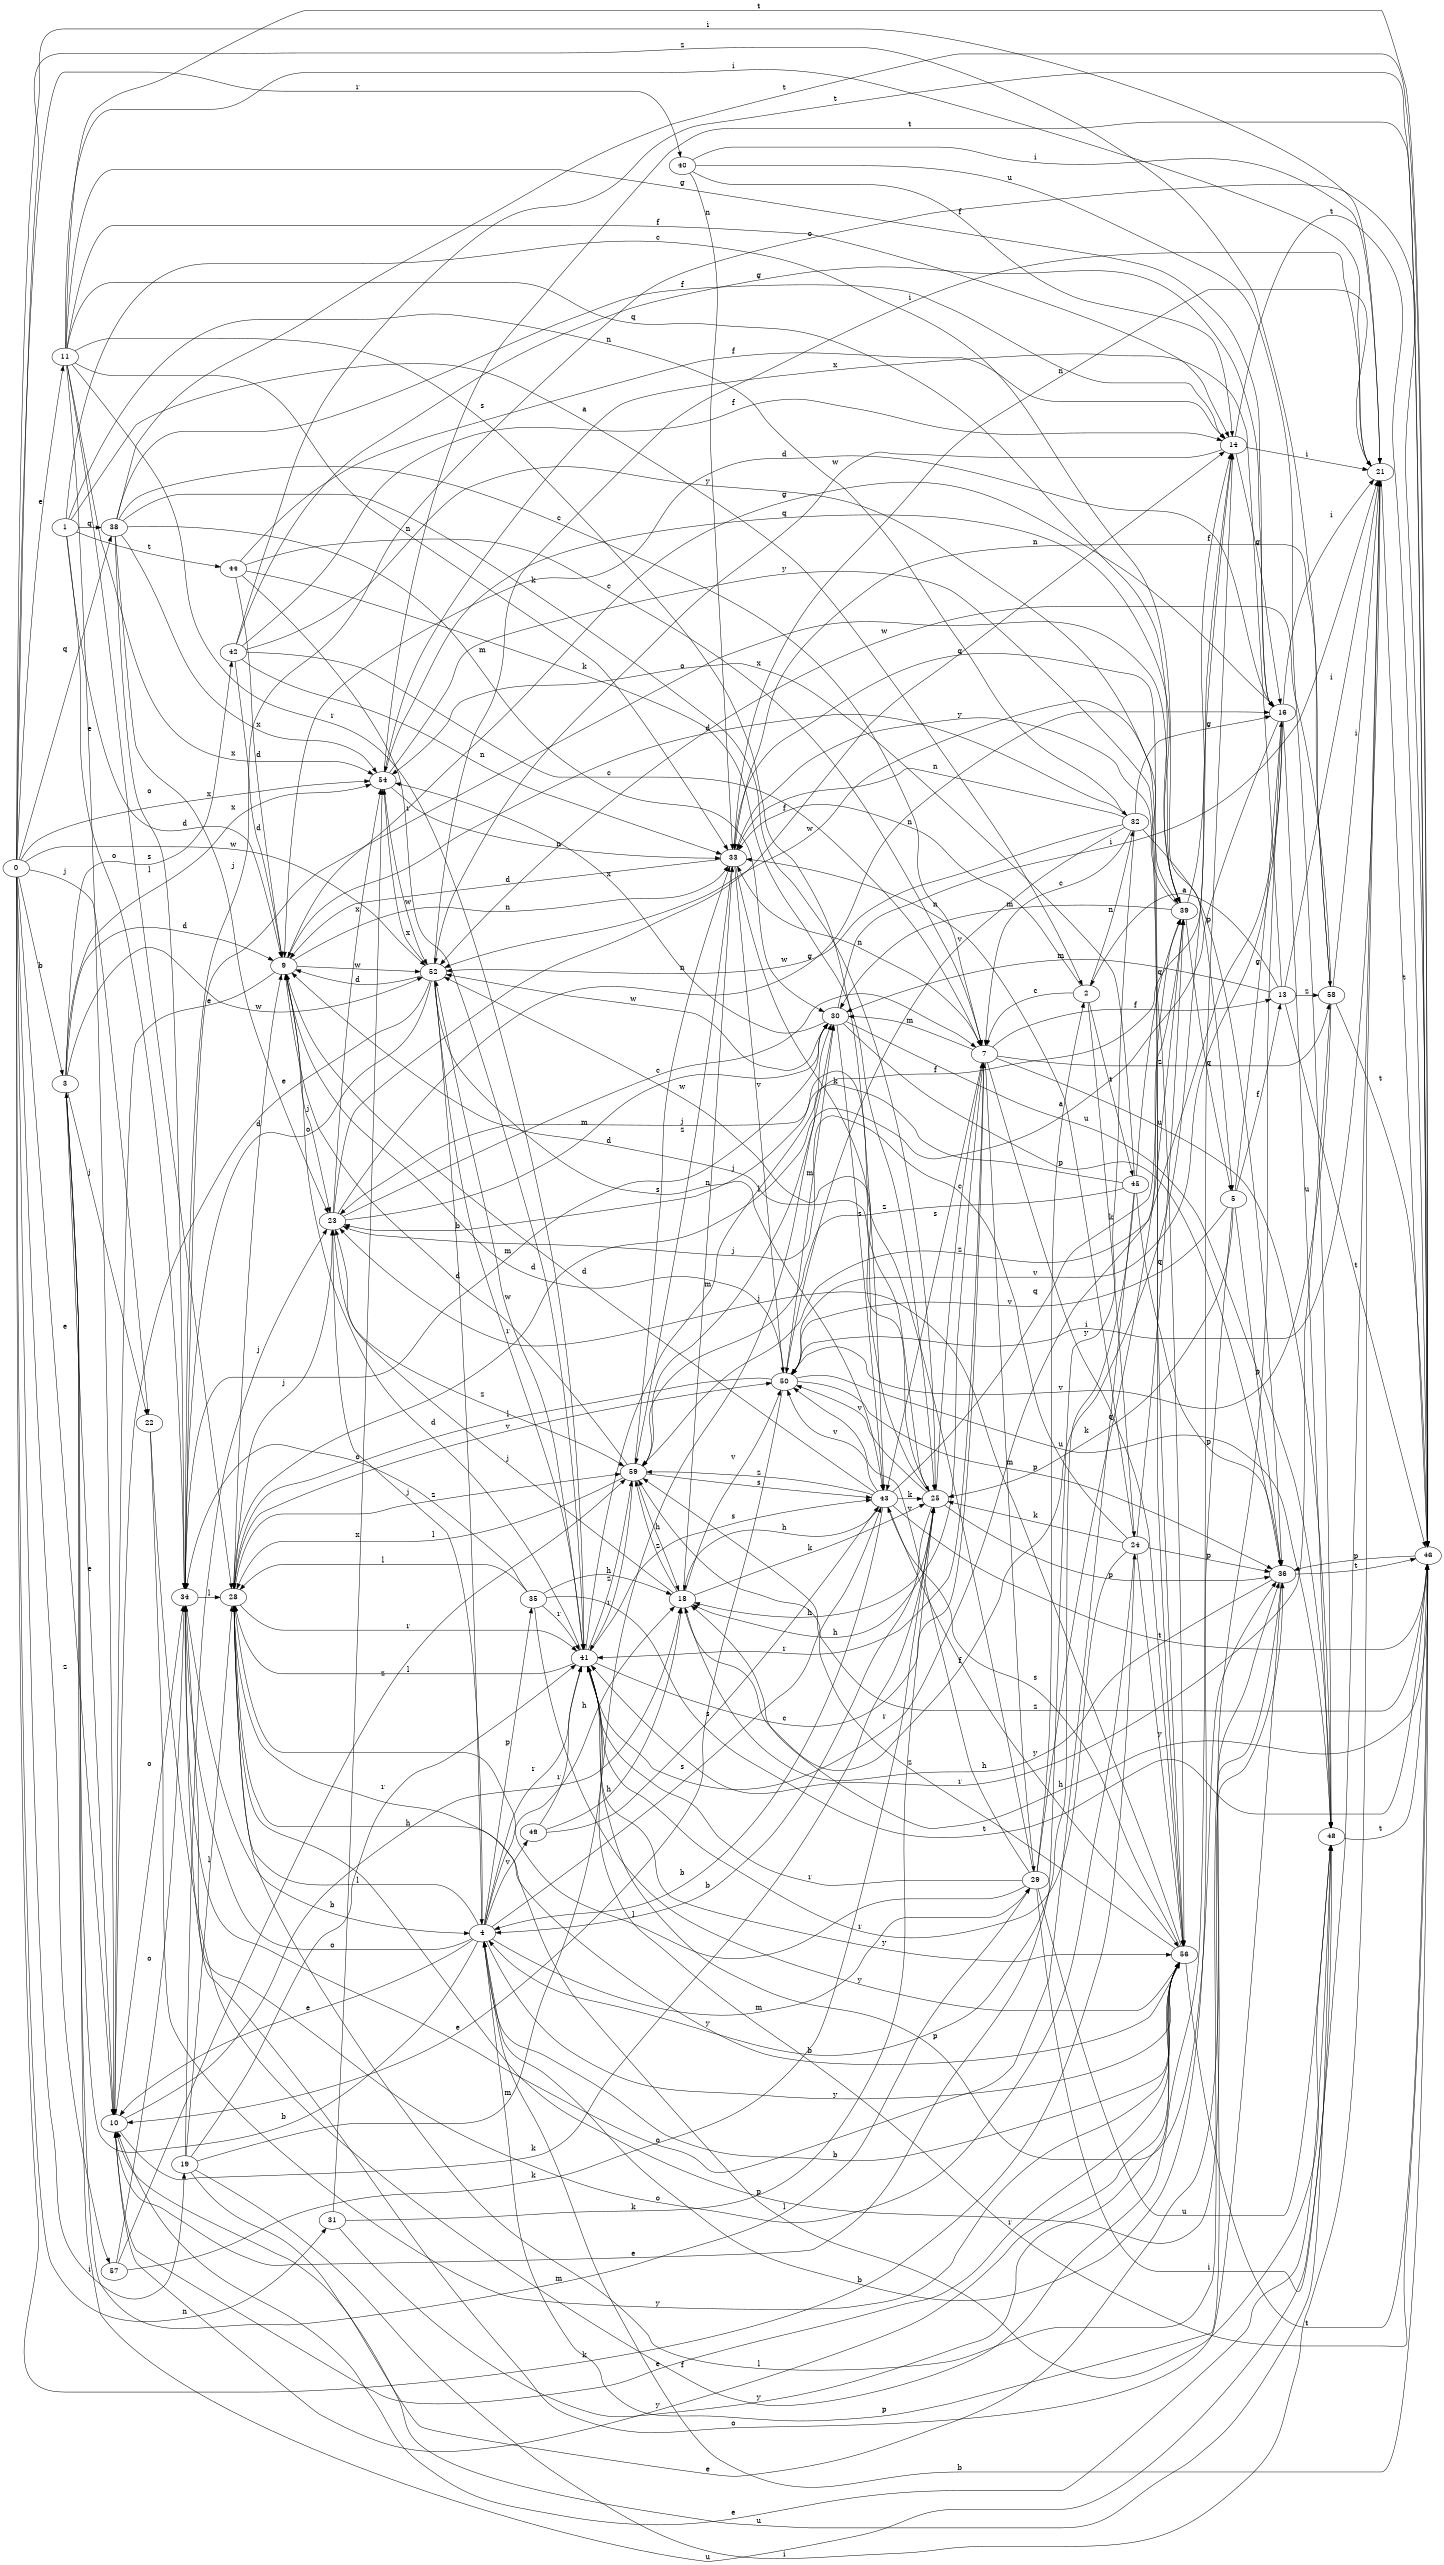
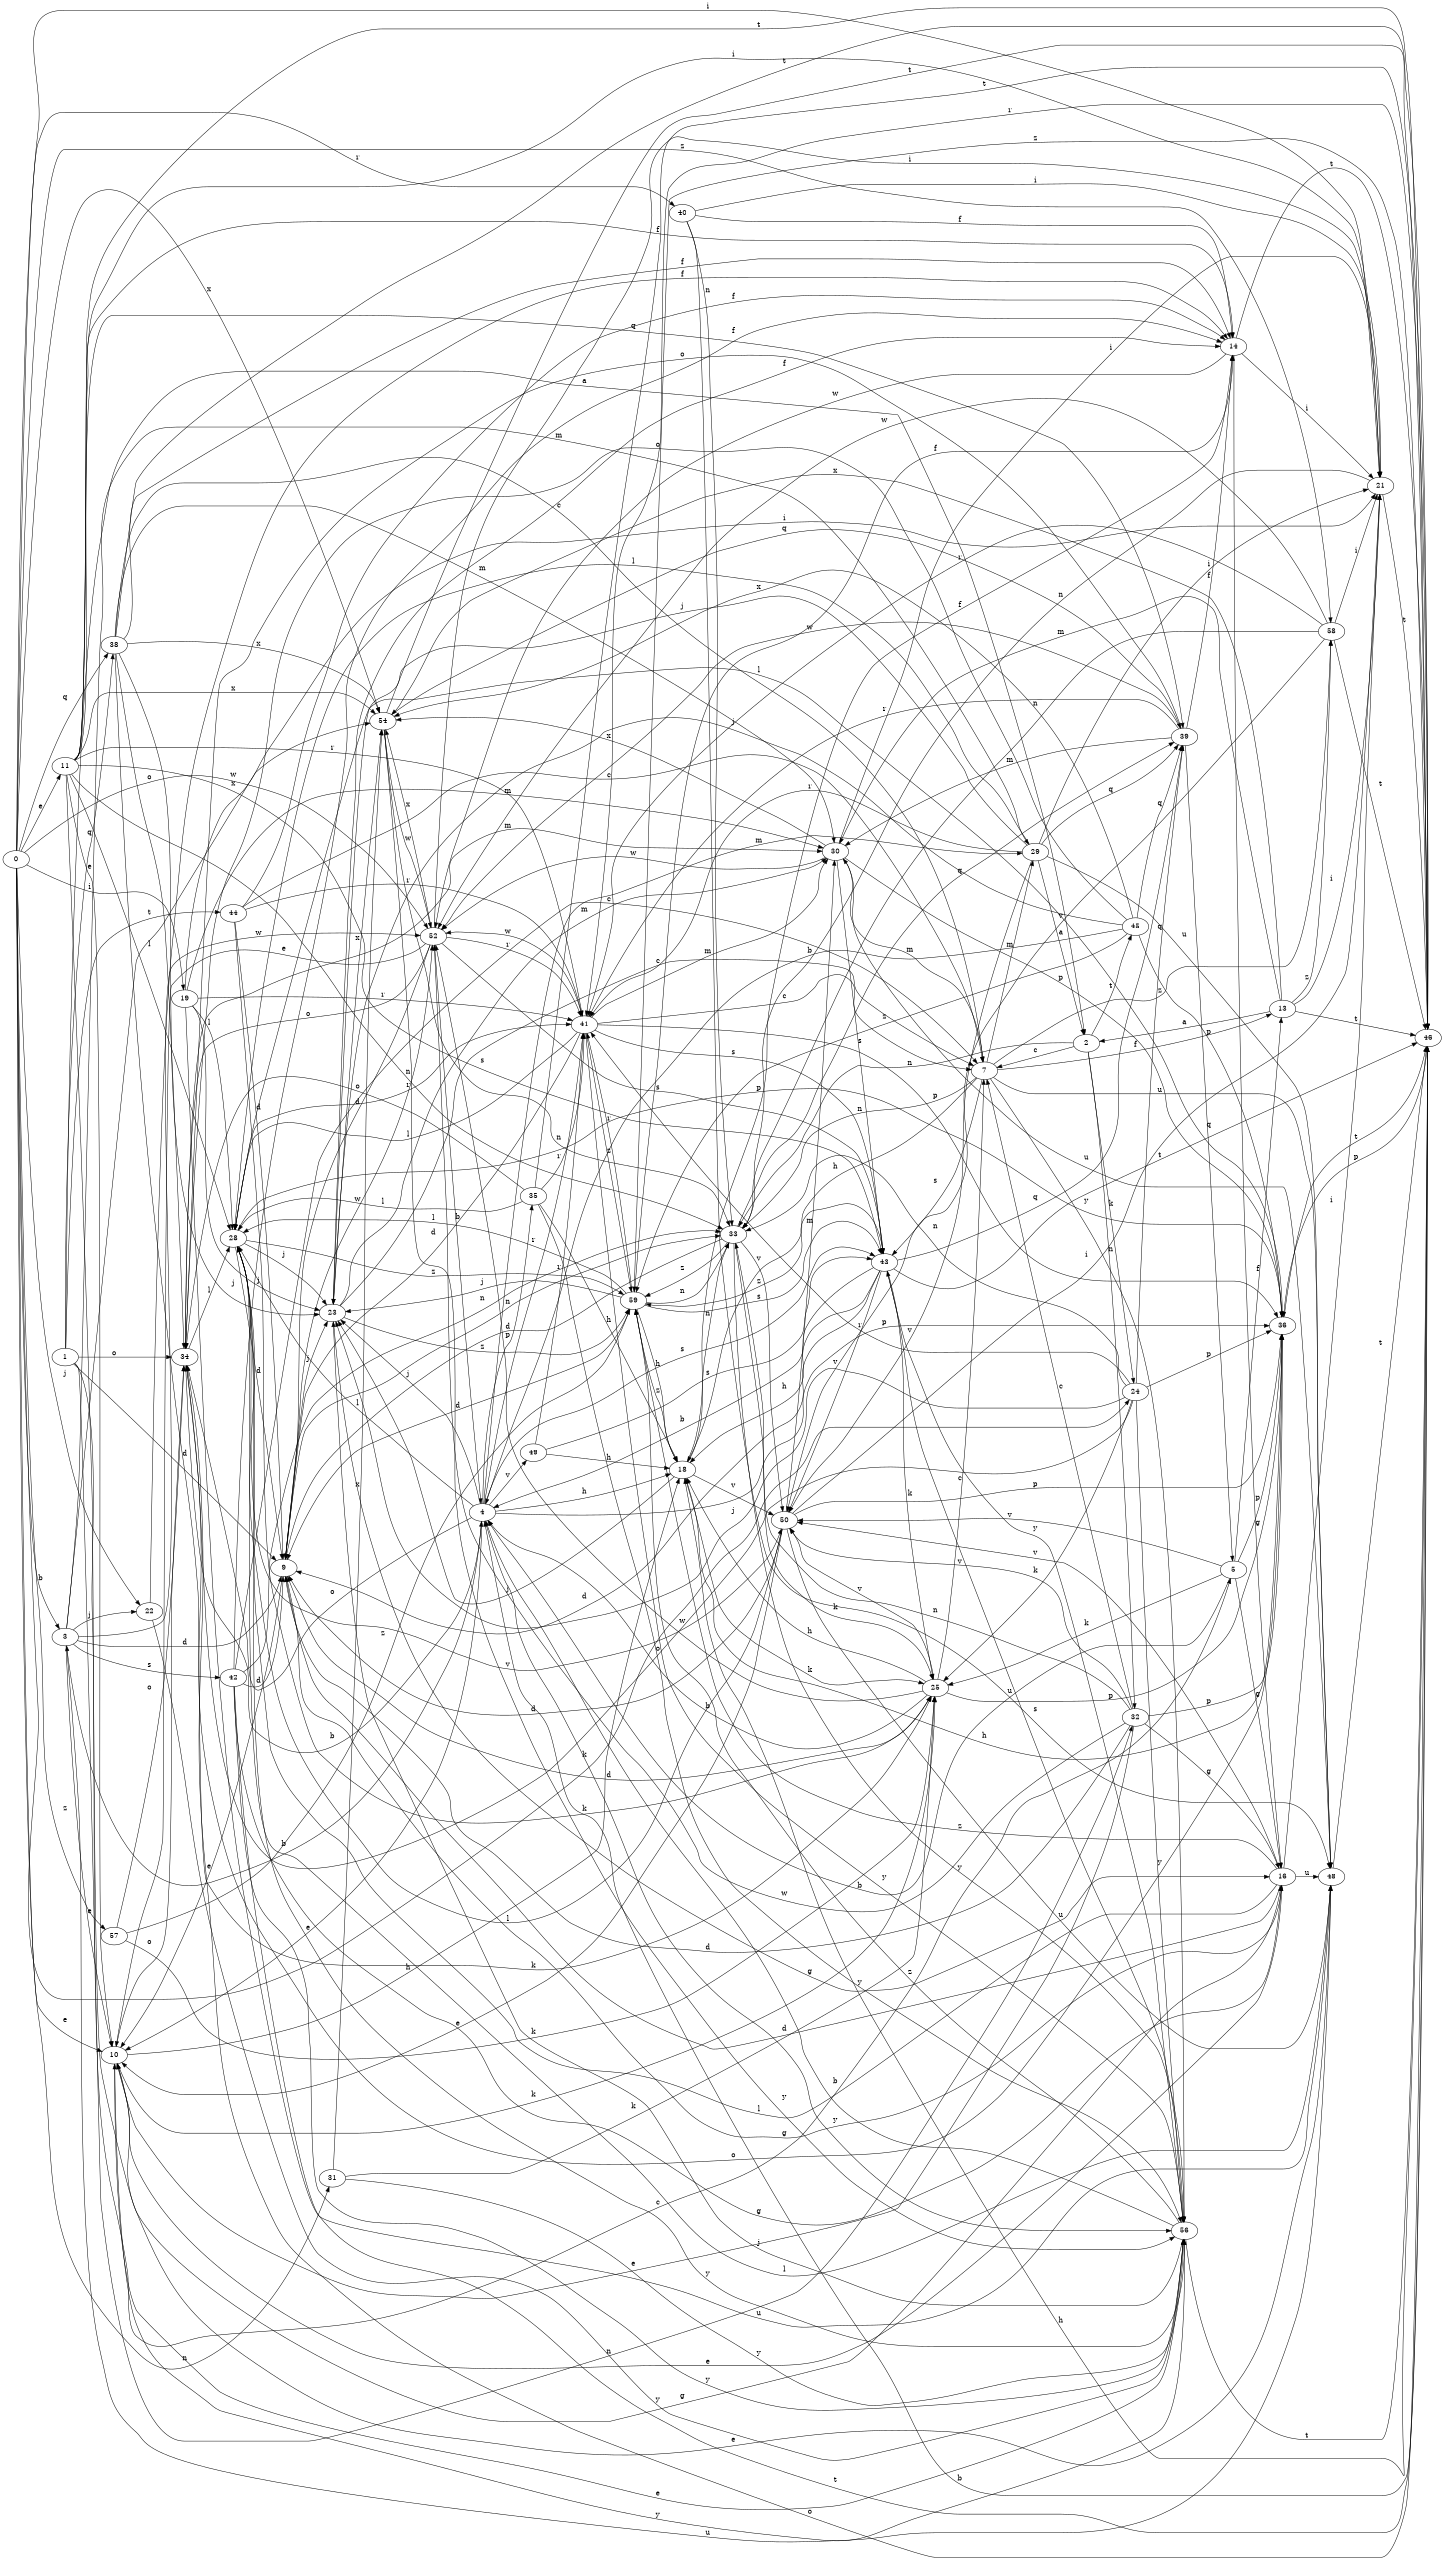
  strict digraph {
    rankdir=LR
    0
    3
    11
    n4 [label=10]
    19
    21
    22
    24
    31
    38
    40
    52
    54
    57
    58
    9
    29
    42
    48
    33
    41
    28
    43
    16
    39
    14
    46
    34
    18
    56
    25
    23
    30
    36
    7
    4
    59
    50
    1
    2
    5
    32
    44
    45
    13
    35
    49
    0 -> 3 [label=b]
    0 -> 11 [label=e]
    0 -> n4 [label=e]
    0 -> 19 [label=i]
    0 -> 21 [label=i]
    0 -> 22 [label=j]
    0 -> 24 [label=k]
    0 -> 31 [label=n]
    0 -> 38 [label=q]
    0 -> 40 [label=r]
    0 -> 52 [label=w]
    0 -> 54 [label=x]
    0 -> 57 [label=z]
    0 -> 58 [label=z]
    3 -> n4 [label=e]
    3 -> 22 [label=j]
    3 -> 52 [label=w]
    3 -> 54 [label=x]
    3 -> 9 [label=d]
    3 -> 29 [label=m]
    3 -> 42 [label=s]
    3 -> 48 [label=u]
    11 -> n4 [label=e]
    11 -> 21 [label=i]
    11 -> 54 [label=x]
    11 -> 33 [label=n]
    11 -> 41 [label=r]
    11 -> 28 [label=l]
    11 -> 43 [label=s]
    11 -> 16 [label=g]
    11 -> 39 [label=q]
    11 -> 14 [label=f]
    11 -> 46 [label=t]
    n4 -> 34 [label=o]
    n4 -> 18 [label=h]
    n4 -> 56 [label=y]
    n4 -> 25 [label=k]
    19 -> 21 [label=i]
    19 -> 48 [label=u]
    19 -> 41 [label=r]
    19 -> 28 [label=l]
    19 -> 23 [label=j]
    19 -> 30 [label=m]
    21 -> 33 [label=n]
    21 -> 46 [label=t]
    22 -> 14 [label=f]
    22 -> 56 [label=y]
    24 -> 33 [label=n]
    24 -> 41 [label=r]
    24 -> 39 [label=q]
    24 -> 34 [label=o]
    24 -> 56 [label=y]
    24 -> 25 [label=k]
    24 -> 23 [label=j]
    24 -> 36 [label=p]
    31 -> 54 [label=x]
    31 -> 56 [label=y]
    31 -> 25 [label=k]
    38 -> 54 [label=x]
    38 -> 14 [label=f]
    38 -> 46 [label=t]
    38 -> 34 [label=o]
    38 -> 25 [label=k]
    38 -> 23 [label=j]
    38 -> 30 [label=m]
    38 -> 7 [label=c]
    40 -> 21 [label=i]
    40 -> 48 [label=u]
    40 -> 33 [label=n]
    40 -> 14 [label=f]
    52 -> n4 [label=e]
    52 -> 21 [label=i]
    52 -> 54 [label=x]
    52 -> 9 [label=d]
    52 -> 41 [label=r]
    52 -> 43 [label=s]
    52 -> 34 [label=o]
    52 -> 4 [label=b]
    54 -> 52 [label=w]
    54 -> 33 [label=n]
    54 -> 39 [label=q]
    54 -> 46 [label=t]
    54 -> 56 [label=y]
    57 -> 34 [label=o]
    57 -> 25 [label=k]
    57 -> 59 [label=z]
    58 -> 21 [label=i]
    58 -> 52 [label=w]
    58 -> 33 [label=n]
    58 -> 41 [label=r]
    58 -> 46 [label=t]
    58 -> 50 [label=v]
    9 -> n4 [label=e]
    9 -> 52 [label=w]
    9 -> 33 [label=n]
    9 -> 16 [label=g]
    9 -> 23 [label=j]
    29 -> 21 [label=i]
    29 -> 48 [label=u]
    29 -> 41 [label=r]
    29 -> 28 [label=l]
    29 -> 39 [label=q]
    29 -> 23 [label=j]
    29 -> 50 [label=v]
    29 -> 2 [label=a]
    42 -> 9 [label=d]
    42 -> 33 [label=n]
    42 -> 16 [label=g]
    42 -> 14 [label=f]
    42 -> 46 [label=t]
    42 -> 56 [label=y]
    42 -> 7 [label=c]
    48 -> n4 [label=e]
    48 -> 28 [label=l]
    48 -> 46 [label=t]
    33 -> 9 [label=d]
    33 -> 39 [label=q]
    33 -> 56 [label=y]
    33 -> 25 [label=k]
    33 -> 59 [label=z]
    33 -> 50 [label=v]
    41 -> 52 [label=w]
    41 -> 9 [label=d]
    41 -> 28 [label=l]
    41 -> 43 [label=s]
    41 -> 56 [label=y]
    41 -> 30 [label=m]
    41 -> 36 [label=p]
    41 -> 7 [label=c]
    41 -> 59 [label=z]
    28 -> 9 [label=d]
    28 -> 41 [label=r]
    28 -> 56 [label=y]
    28 -> 23 [label=j]
    28 -> 36 [label=p]
    28 -> 59 [label=z]
    28 -> 50 [label=v]
    43 -> 9 [label=d]
    43 -> 39 [label=q]
    43 -> 46 [label=t]
    43 -> 18 [label=h]
    43 -> 56 [label=y]
    43 -> 25 [label=k]
    43 -> 4 [label=b]
    43 -> 59 [label=z]
    43 -> 50 [label=v]
    16 -> n4 [label=e]
    16 -> 21 [label=i]
    16 -> 9 [label=d]
    16 -> 48 [label=u]
    16 -> 28 [label=l]
    16 -> 59 [label=z]
    16 -> 50 [label=v]
    39 -> 52 [label=w]
    39 -> 41 [label=r]
    39 -> 14 [label=f]
    39 -> 34 [label=o]
    39 -> 30 [label=m]
    39 -> 5 [label=q]
    14 -> 21 [label=i]
    14 -> 52 [label=w]
    14 -> 16 [label=g]
    14 -> 46 [label=t]
    46 -> 41 [label=r]
    46 -> 34 [label=o]
    46 -> 18 [label=h]
    46 -> 36 [label=p]
    46 -> 4 [label=b]
    46 -> 59 [label=z]
    34 -> 28 [label=l]
    34 -> 30 [label=m]
    34 -> 4 [label=b]
    18 -> 33 [label=n]
    18 -> 14 [label=f]
    18 -> 25 [label=k]
    18 -> 23 [label=j]
    18 -> 59 [label=z]
    18 -> 50 [label=v]
    56 -> n4 [label=e]
    56 -> 43 [label=s]
    56 -> 46 [label=t]
    56 -> 23 [label=j]
    56 -> 4 [label=b]
    56 -> 59 [label=z]
    25 -> 52 [label=w]
    25 -> 9 [label=d]
    25 -> 18 [label=h]
    25 -> 36 [label=p]
    25 -> 7 [label=c]
    25 -> 4 [label=b]
    25 -> 50 [label=v]
    23 -> 54 [label=x]
    23 -> 16 [label=g]
    23 -> 14 [label=f]
    23 -> 30 [label=m]
    23 -> 7 [label=c]
    23 -> 59 [label=z]
    30 -> 21 [label=i]
    30 -> 52 [label=w]
    30 -> 54 [label=x]
    30 -> 48 [label=u]
    30 -> 43 [label=s]
    30 -> 36 [label=p]
    36 -> 28 [label=l]
    36 -> 46 [label=t]
    36 -> 34 [label=o]
    36 -> 18 [label=h]
    7 -> 58 [label=z]
    7 -> 29 [label=m]
    7 -> 48 [label=u]
    7 -> 33 [label=n]
-   7 -> 41 [label=r]
    7 -> 43 [label=s]
    7 -> 18 [label=h]
    7 -> 56 [label=y]
    7 -> 30 [label=m]
    7 -> 13 [label=f]
    4 -> 3 [label=b]
    4 -> n4 [label=e]
    4 -> 29 [label=m]
    4 -> 41 [label=r]
    4 -> 28 [label=l]
    4 -> 43 [label=s]
    4 -> 34 [label=o]
    4 -> 18 [label=h]
    4 -> 56 [label=y]
    4 -> 23 [label=j]
    4 -> 36 [label=p]
    4 -> 35 [label=p]
    4 -> 49 [label=v]
    59 -> 9 [label=d]
    59 -> 33 [label=n]
    59 -> 41 [label=r]
    59 -> 28 [label=l]
    59 -> 43 [label=s]
    59 -> 14 [label=f]
    59 -> 18 [label=h]
+   59 -> 23 [label=j]
    50 -> n4 [label=e]
    50 -> 21 [label=i]
    50 -> 9 [label=d]
    50 -> 48 [label=u]
    50 -> 28 [label=l]
    50 -> 30 [label=m]
    50 -> 36 [label=p]
    1 -> 38 [label=q]
    1 -> 9 [label=d]
    1 -> 34 [label=o]
    1 -> 2 [label=a]
    1 -> 5 [label=c]
    1 -> 32 [label=n]
    1 -> 44 [label=t]
    2 -> 24 [label=k]
    2 -> 33 [label=n]
    2 -> 7 [label=c]
    2 -> 32 [label=n]
    2 -> 45 [label=t]
    5 -> 16 [label=g]
    5 -> 25 [label=k]
    5 -> 36 [label=p]
    5 -> 4 [label=b]
    5 -> 50 [label=v]
    5 -> 13 [label=f]
    32 -> n4 [label=e]
    32 -> 52 [label=w]
    32 -> 9 [label=d]
    32 -> 33 [label=n]
    32 -> 16 [label=g]
    32 -> 36 [label=p]
    32 -> 7 [label=c]
    32 -> 50 [label=v]
    44 -> 9 [label=d]
    44 -> 41 [label=r]
    44 -> 14 [label=f]
    44 -> 25 [label=k]
    44 -> 7 [label=c]
    45 -> 54 [label=x]
    45 -> 39 [label=q]
    45 -> 34 [label=o]
    45 -> 23 [label=j]
    45 -> 36 [label=p]
    45 -> 4 [label=b]
    45 -> 59 [label=z]
    13 -> 21 [label=i]
    13 -> 54 [label=x]
    13 -> 58 [label=z]
    13 -> 46 [label=t]
    13 -> 30 [label=m]
    13 -> 2 [label=a]
    35 -> 41 [label=r]
    35 -> 28 [label=l]
    35 -> 46 [label=t]
    35 -> 34 [label=o]
    35 -> 18 [label=h]
    35 -> 56 [label=y]
    49 -> 41 [label=r]
    49 -> 43 [label=s]
    49 -> 18 [label=h]
  }
